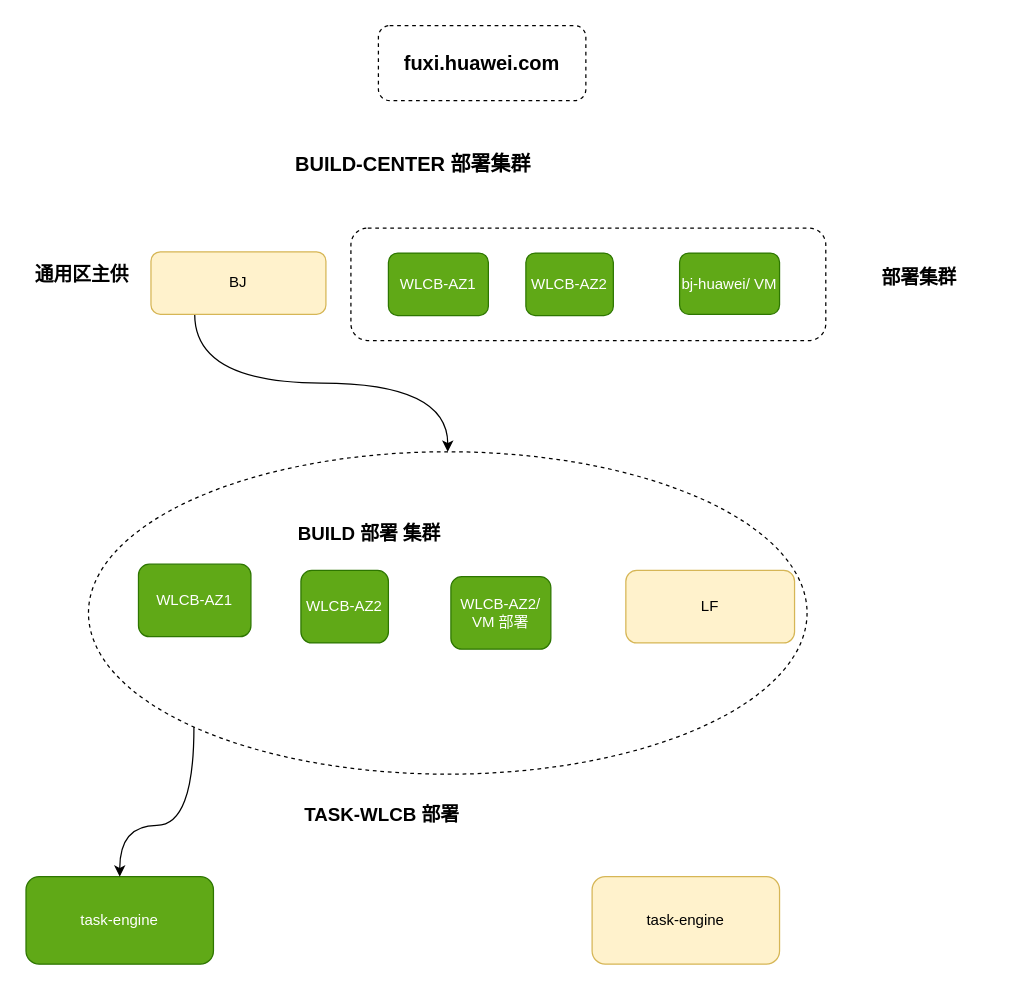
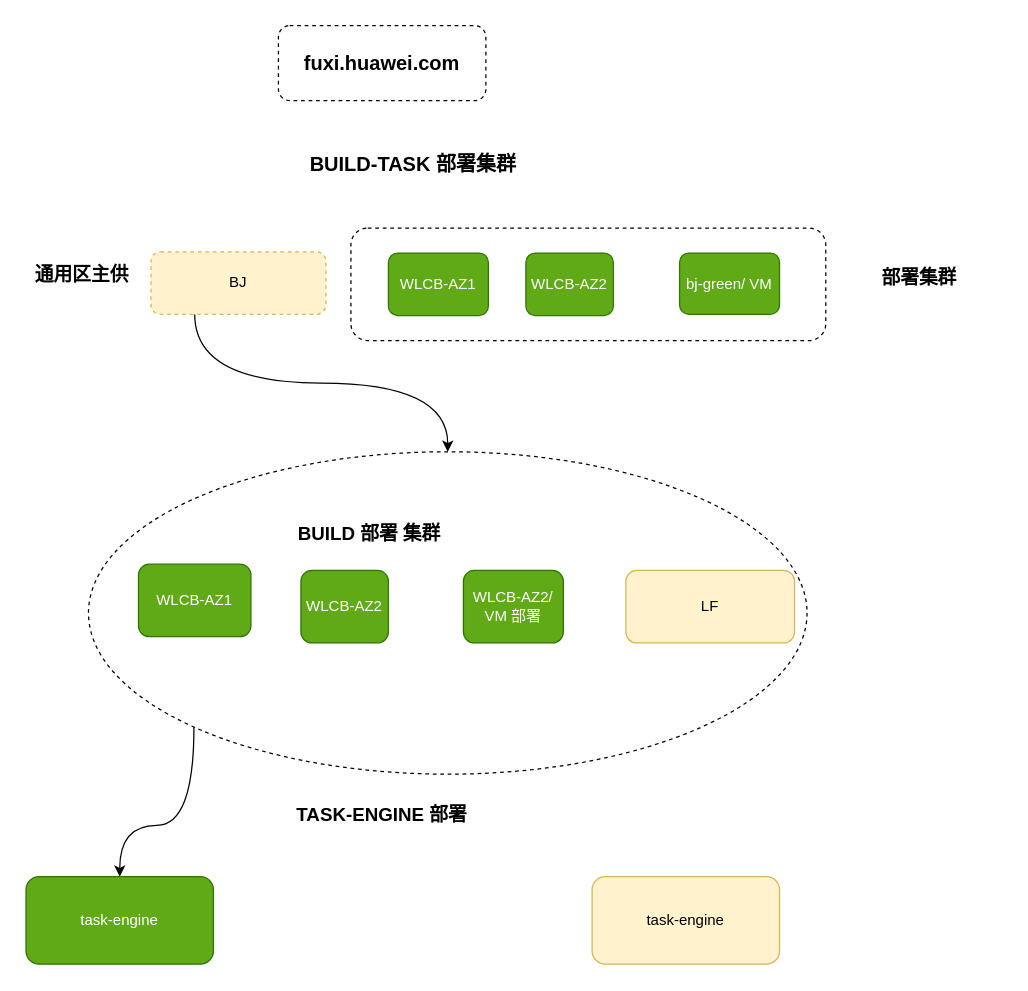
  <mxCell id="0" />
  <mxCell id="1" parent="0" />
  <mxCell id="2" style="edgeStyle=orthogonalEdgeStyle;rounded=0;orthogonalLoop=1;jettySize=auto;html=1;exitX=0.25;exitY=1;exitDx=0;exitDy=0;curved=1;" edge="1" parent="1" source="3" target="17"><mxGeometry relative="1" as="geometry" /></mxCell>
- <mxCell id="3" value="BJ" style="rounded=1;whiteSpace=wrap;html=1;fillColor=#fff2cc;strokeColor=#d6b656;" parent="1" vertex="1"><mxGeometry x="120" y="201" width="140" height="50" as="geometry" /></mxCell>
- <mxCell id="4" value="&lt;font style=&quot;font-size: 16px&quot;&gt;&lt;b&gt;BUILD-CENTER 部署集群&lt;/b&gt;&lt;/font&gt;" style="text;html=1;strokeColor=none;fillColor=none;align=center;verticalAlign=middle;whiteSpace=wrap;rounded=0;" parent="1" vertex="1"><mxGeometry x="205" y="121" width="250" height="20" as="geometry" /></mxCell>
+ <mxCell id="3" value="BJ" style="rounded=1;whiteSpace=wrap;html=1;fillColor=#fff2cc;strokeColor=#d6b656;dashed=1;" parent="1" vertex="1"><mxGeometry x="120" y="201" width="140" height="50" as="geometry" /></mxCell>
+ <mxCell id="4" value="&lt;font style=&quot;font-size: 16px&quot;&gt;&lt;b&gt;BUILD-TASK 部署集群&lt;/b&gt;&lt;/font&gt;" style="text;html=1;strokeColor=none;fillColor=none;align=center;verticalAlign=middle;whiteSpace=wrap;rounded=0;" parent="1" vertex="1"><mxGeometry x="205" y="121" width="250" height="20" as="geometry" /></mxCell>
  <mxCell id="5" value="WLCB-AZ1" style="rounded=1;whiteSpace=wrap;html=1;fillColor=#60a917;strokeColor=#2D7600;fontColor=#ffffff;" parent="1" vertex="1"><mxGeometry x="310" y="202" width="80" height="50" as="geometry" /></mxCell>
  <mxCell id="6" value="WLCB-AZ2" style="rounded=1;whiteSpace=wrap;html=1;fillColor=#60a917;strokeColor=#2D7600;fontColor=#ffffff;" parent="1" vertex="1"><mxGeometry x="420" y="202" width="70" height="50" as="geometry" /></mxCell>
- <mxCell id="7" value="bj-huawei/ VM" style="rounded=1;whiteSpace=wrap;html=1;fillColor=#60a917;strokeColor=#2D7600;fontColor=#ffffff;" parent="1" vertex="1"><mxGeometry x="543" y="202" width="80" height="49" as="geometry" /></mxCell>
+ <mxCell id="7" value="bj-green/ VM" style="rounded=1;whiteSpace=wrap;html=1;fillColor=#60a917;strokeColor=#2D7600;fontColor=#ffffff;" parent="1" vertex="1"><mxGeometry x="543" y="202" width="80" height="49" as="geometry" /></mxCell>
  <mxCell id="8" value="&lt;font size=&quot;1&quot;&gt;&lt;b style=&quot;font-size: 15px&quot;&gt;BUILD 部署 集群&lt;/b&gt;&lt;/font&gt;" style="text;html=1;strokeColor=none;fillColor=none;align=center;verticalAlign=middle;whiteSpace=wrap;rounded=0;" parent="1" vertex="1"><mxGeometry x="212" y="401" width="166" height="50" as="geometry" /></mxCell>
  <mxCell id="9" value="WLCB-AZ1" style="rounded=1;whiteSpace=wrap;html=1;fillColor=#60a917;strokeColor=#2D7600;fontColor=#ffffff;" parent="1" vertex="1"><mxGeometry x="110" y="451" width="90" height="58" as="geometry" /></mxCell>
  <mxCell id="10" value="WLCB-AZ2" style="rounded=1;whiteSpace=wrap;html=1;fillColor=#60a917;strokeColor=#2D7600;fontColor=#ffffff;" parent="1" vertex="1"><mxGeometry x="240" y="456" width="70" height="58" as="geometry" /></mxCell>
- <mxCell id="11" value="WLCB-AZ2/ VM 部署" style="rounded=1;whiteSpace=wrap;html=1;fillColor=#60a917;strokeColor=#2D7600;fontColor=#ffffff;" parent="1" vertex="1"><mxGeometry x="360" y="461" width="80" height="58" as="geometry" /></mxCell>
+ <mxCell id="11" value="WLCB-AZ2/ VM 部署" style="rounded=1;whiteSpace=wrap;html=1;fillColor=#60a917;strokeColor=#2D7600;fontColor=#ffffff;" parent="1" vertex="1"><mxGeometry x="370" y="456" width="80" height="58" as="geometry" /></mxCell>
  <mxCell id="12" value="task-engine" style="rounded=1;whiteSpace=wrap;html=1;fillColor=#fff2cc;strokeColor=#d6b656;" parent="1" vertex="1"><mxGeometry x="473" y="701" width="150" height="70" as="geometry" /></mxCell>
  <mxCell id="13" value="task-engine" style="rounded=1;whiteSpace=wrap;html=1;fillColor=#60a917;strokeColor=#2D7600;fontColor=#ffffff;" parent="1" vertex="1"><mxGeometry x="20" y="701" width="150" height="70" as="geometry" /></mxCell>
- <mxCell id="14" value="&lt;b&gt;&lt;font style=&quot;font-size: 15px&quot;&gt;TASK-WLCB 部署&lt;/font&gt;&lt;/b&gt;" style="text;html=1;strokeColor=none;fillColor=none;align=center;verticalAlign=middle;whiteSpace=wrap;rounded=0;dashed=1;" parent="1" vertex="1"><mxGeometry x="200" y="641" width="210" height="20" as="geometry" /></mxCell>
+ <mxCell id="14" value="&lt;b&gt;&lt;font style=&quot;font-size: 15px&quot;&gt;TASK-ENGINE 部署&lt;/font&gt;&lt;/b&gt;" style="text;html=1;strokeColor=none;fillColor=none;align=center;verticalAlign=middle;whiteSpace=wrap;rounded=0;dashed=1;" parent="1" vertex="1"><mxGeometry x="200" y="641" width="210" height="20" as="geometry" /></mxCell>
  <mxCell id="15" value="" style="rounded=1;whiteSpace=wrap;html=1;fillColor=none;dashed=1;" vertex="1" parent="1"><mxGeometry x="280" y="182" width="380" height="90" as="geometry" /></mxCell>
  <mxCell id="16" style="edgeStyle=orthogonalEdgeStyle;curved=1;rounded=0;orthogonalLoop=1;jettySize=auto;html=1;exitX=0;exitY=1;exitDx=0;exitDy=0;" edge="1" parent="1" source="17" target="13"><mxGeometry relative="1" as="geometry" /></mxCell>
  <mxCell id="17" value="" style="ellipse;whiteSpace=wrap;html=1;dashed=1;fillColor=none;" vertex="1" parent="1"><mxGeometry x="70" y="361" width="575" height="258" as="geometry" /></mxCell>
  <mxCell id="18" value="" style="shape=image;html=1;verticalAlign=top;verticalLabelPosition=bottom;labelBackgroundColor=#ffffff;imageAspect=0;aspect=fixed;image=https://cdn3.iconfinder.com/data/icons/letters-and-numbers-1/32/number_1_blue-128.png;dashed=1;fillColor=none;" vertex="1" parent="1"><mxGeometry x="176" y="281" width="28" height="28" as="geometry" /></mxCell>
  <mxCell id="19" value="LF" style="rounded=1;whiteSpace=wrap;html=1;fillColor=#fff2cc;strokeColor=#d6b656;" vertex="1" parent="1"><mxGeometry x="500" y="456" width="135" height="58" as="geometry" /></mxCell>
  <mxCell id="20" value="&lt;b&gt;&lt;font style=&quot;font-size: 15px&quot;&gt;通用区主供&lt;/font&gt;&lt;/b&gt;" style="text;html=1;strokeColor=none;fillColor=none;align=center;verticalAlign=middle;whiteSpace=wrap;rounded=0;dashed=1;" vertex="1" parent="1"><mxGeometry x="20" y="207" width="90" height="24" as="geometry" /></mxCell>
  <mxCell id="21" value="&lt;b&gt;&lt;font style=&quot;font-size: 15px&quot;&gt;部署集群&lt;/font&gt;&lt;/b&gt;" style="text;html=1;strokeColor=none;fillColor=none;align=center;verticalAlign=middle;whiteSpace=wrap;rounded=0;dashed=1;" vertex="1" parent="1"><mxGeometry x="670" y="211" width="130" height="20" as="geometry" /></mxCell>
- <mxCell id="22" value="&lt;b&gt;&lt;font style=&quot;font-size: 16px&quot;&gt;fuxi.huawei.com&lt;/font&gt;&lt;/b&gt;" style="rounded=1;whiteSpace=wrap;html=1;dashed=1;fillColor=none;" vertex="1" parent="1"><mxGeometry x="302" y="20" width="166" height="60" as="geometry" /></mxCell>
+ <mxCell id="22" value="&lt;b&gt;&lt;font style=&quot;font-size: 16px&quot;&gt;fuxi.huawei.com&lt;/font&gt;&lt;/b&gt;" style="rounded=1;whiteSpace=wrap;html=1;dashed=1;fillColor=none;" vertex="1" parent="1"><mxGeometry x="222" y="20" width="166" height="60" as="geometry" /></mxCell>
